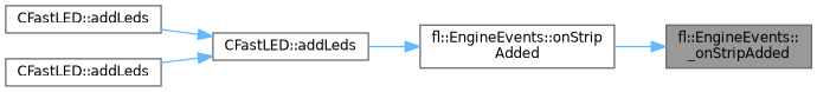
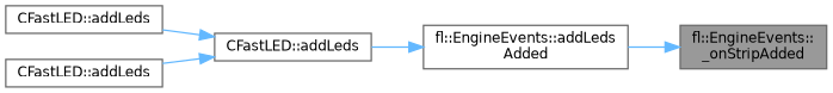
  digraph {
    rankdir=RL
    node [color=grey40 fillcolor=white fontname=Helvetica fontsize=10 shape=box style=filled]
    edge [color=steelblue1 dir=back fontname=Helvetica fontsize=10 labelfontname=Helvetica labelfontsize=10 style=solid]
    n1 [color=gray40 fillcolor=grey60 fontcolor=black height=0.2 label="fl::EngineEvents::\l_onStripAdded" width=0.4]
-   n2 [height=0.2 label="fl::EngineEvents::onStrip\lAdded" width=0.4]
+   n2 [height=0.2 label="fl::EngineEvents::addLeds\lAdded" width=0.4]
    n3 [height=0.2 label="CFastLED::addLeds" width=0.4]
    n4 [height=0.2 label="CFastLED::addLeds" width=0.4]
    n5 [height=0.2 label="CFastLED::addLeds" width=0.4]
    n1 -> n2
    n2 -> n3
    n3 -> n4
    n3 -> n5
  }
